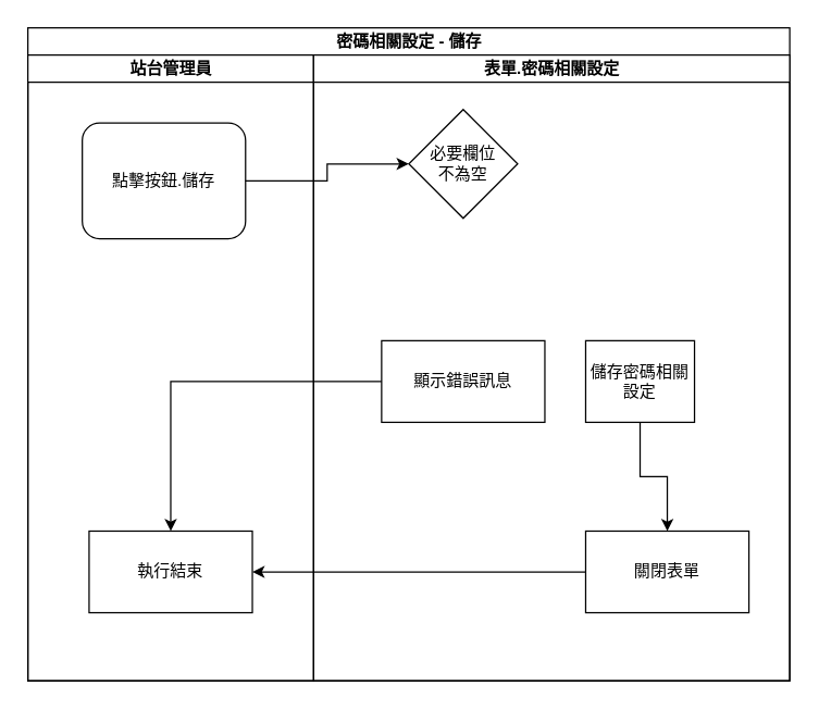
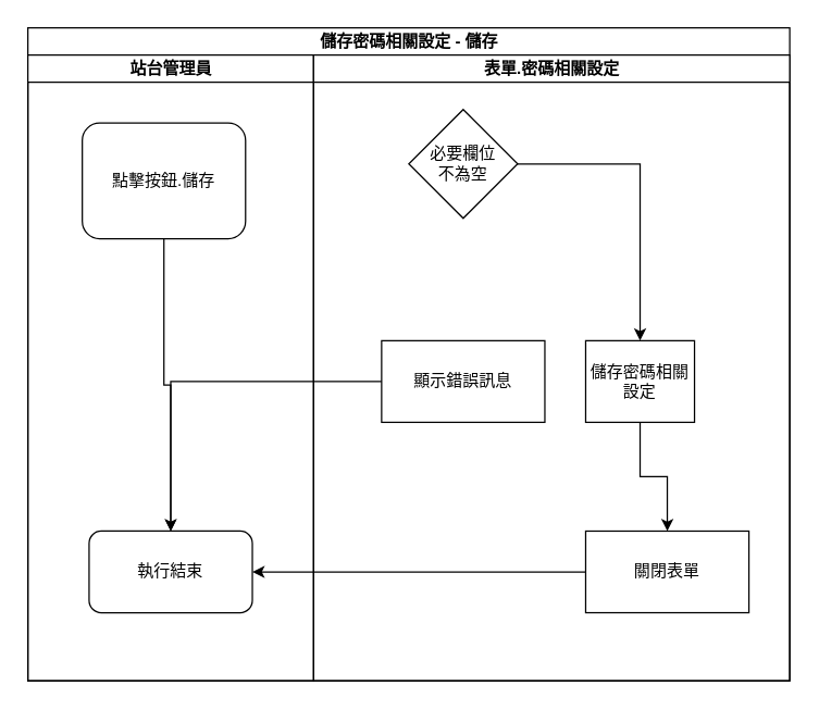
  <mxCell id="0" />
  <mxCell id="1" parent="0" />
- <mxCell id="2" value="密碼相關設定 - 儲存" style="swimlane;childLayout=stackLayout;resizeParent=1;resizeParentMax=0;startSize=20;html=1;" vertex="1" parent="1"><mxGeometry x="20" y="20" width="560" height="480" as="geometry" /></mxCell>
+ <mxCell id="2" value="儲存密碼相關設定 - 儲存" style="swimlane;childLayout=stackLayout;resizeParent=1;resizeParentMax=0;startSize=20;html=1;" vertex="1" parent="1"><mxGeometry x="20" y="20" width="560" height="480" as="geometry" /></mxCell>
  <mxCell id="3" value="站台管理員" style="swimlane;startSize=20;html=1;" vertex="1" parent="2"><mxGeometry y="20" width="210" height="460" as="geometry" /></mxCell>
  <mxCell id="4" value="點擊按鈕.儲存" style="rounded=1;whiteSpace=wrap;html=1;" vertex="1" parent="3"><mxGeometry x="40.0" y="50" width="120" height="85" as="geometry" /></mxCell>
- <mxCell id="5" value="執行結束" style="whiteSpace=wrap;html=1;rounded=0;" vertex="1" parent="3"><mxGeometry x="45.0" y="350" width="120" height="60" as="geometry" /></mxCell>
+ <mxCell id="5" value="執行結束" style="rounded=1;whiteSpace=wrap;html=1;" vertex="1" parent="3"><mxGeometry x="45.0" y="350" width="120" height="60" as="geometry" /></mxCell>
  <mxCell id="6" value="表單.密碼相關設定" style="swimlane;startSize=20;html=1;" vertex="1" parent="2"><mxGeometry x="210" y="20" width="350" height="460" as="geometry" /></mxCell>
+ <mxCell id="7" value="" style="edgeStyle=orthogonalEdgeStyle;rounded=0;orthogonalLoop=1;jettySize=auto;html=1;" edge="1" parent="6" source="8" target="11"><mxGeometry relative="1" as="geometry" /></mxCell>
  <mxCell id="8" value="必要欄位&lt;br&gt;不為空" style="rhombus;whiteSpace=wrap;html=1;" vertex="1" parent="6"><mxGeometry x="70.0" y="40" width="80" height="80" as="geometry" /></mxCell>
  <mxCell id="9" value="顯示錯誤訊息" style="whiteSpace=wrap;html=1;" vertex="1" parent="6"><mxGeometry x="50.0" y="210" width="120" height="60" as="geometry" /></mxCell>
  <mxCell id="10" value="" style="edgeStyle=orthogonalEdgeStyle;rounded=0;orthogonalLoop=1;jettySize=auto;html=1;" edge="1" parent="6" source="11" target="12"><mxGeometry relative="1" as="geometry" /></mxCell>
  <mxCell id="11" value="儲存密碼相關設定" style="whiteSpace=wrap;html=1;" vertex="1" parent="6"><mxGeometry x="200.0" y="210" width="80" height="60" as="geometry" /></mxCell>
  <mxCell id="12" value="關閉表單" style="whiteSpace=wrap;html=1;" vertex="1" parent="6"><mxGeometry x="200.0" y="350" width="120" height="60" as="geometry" /></mxCell>
- <mxCell id="13" style="edgeStyle=orthogonalEdgeStyle;rounded=0;orthogonalLoop=1;jettySize=auto;html=1;" edge="1" parent="2" source="4" target="8"><mxGeometry relative="1" as="geometry" /></mxCell>
- <mxCell id="14" style="edgeStyle=orthogonalEdgeStyle;rounded=0;orthogonalLoop=1;jettySize=auto;html=1;" edge="1" parent="2" source="9" target="5"><mxGeometry relative="1" as="geometry" /></mxCell>
+ <mxCell id="13" style="edgeStyle=orthogonalEdgeStyle;rounded=0;orthogonalLoop=1;jettySize=auto;html=1;" edge="1" parent="2" source="4" target="5"><mxGeometry relative="1" as="geometry" /></mxCell>
+ <mxCell id="14" style="edgeStyle=orthogonalEdgeStyle;rounded=0;orthogonalLoop=1;jettySize=auto;html=1;endArrow=open;" edge="1" parent="2" source="9" target="5"><mxGeometry relative="1" as="geometry" /></mxCell>
  <mxCell id="15" style="edgeStyle=orthogonalEdgeStyle;rounded=0;orthogonalLoop=1;jettySize=auto;html=1;" edge="1" parent="2" source="12" target="5"><mxGeometry relative="1" as="geometry" /></mxCell>
